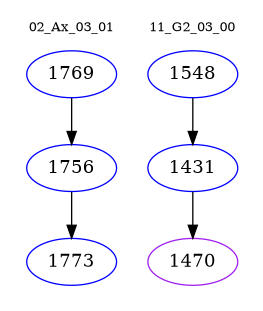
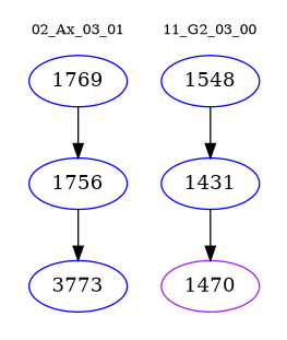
  digraph {
    node [color=blue]
    edge [color=black]
    n1 [label=1769]
    n2 [label=1756]
-   n3 [label=1773]
+   n3 [label=3773]
    n4 [label=1548]
    n5 [label=1431]
    n6 [color=purple label=1470]
    subgraph cluster_1 {
      color=white
      fontsize=10
      label="02_Ax_03_01"
      n1
      n2
      n3
    }
    subgraph cluster_2 {
      color=white
      fontsize=10
      label="11_G2_03_00"
      n4
      n5
      n6
    }
    n1 -> n2
    n2 -> n3
    n4 -> n5
    n5 -> n6
  }
